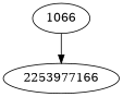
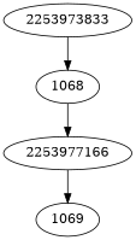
  strict digraph {
-   1066
+   2253973833
+   1066 [label=1068]
    2253977166
+   1069
+   2253973833 -> 1066
    1066 -> 2253977166
+   2253977166 -> 1069
  }
